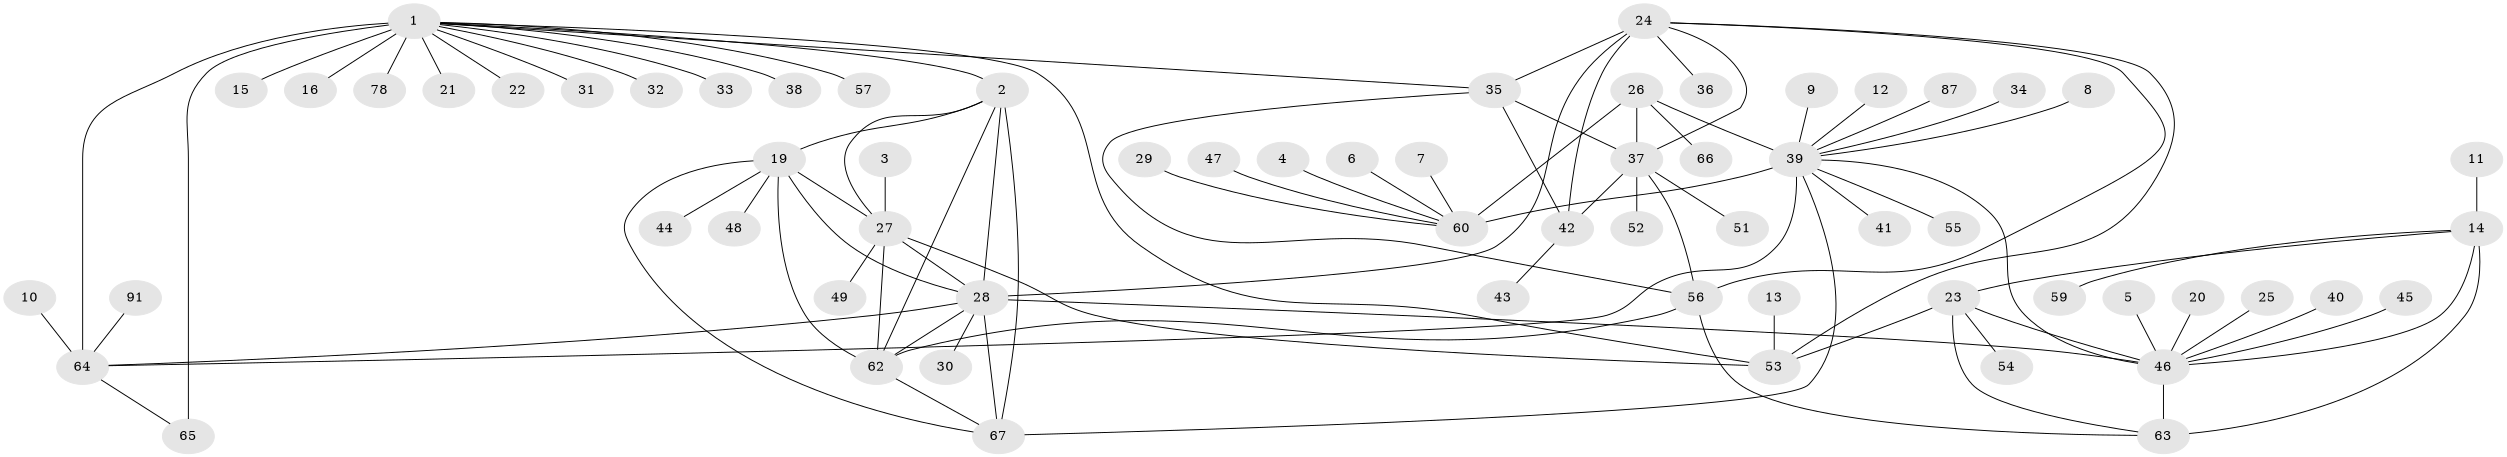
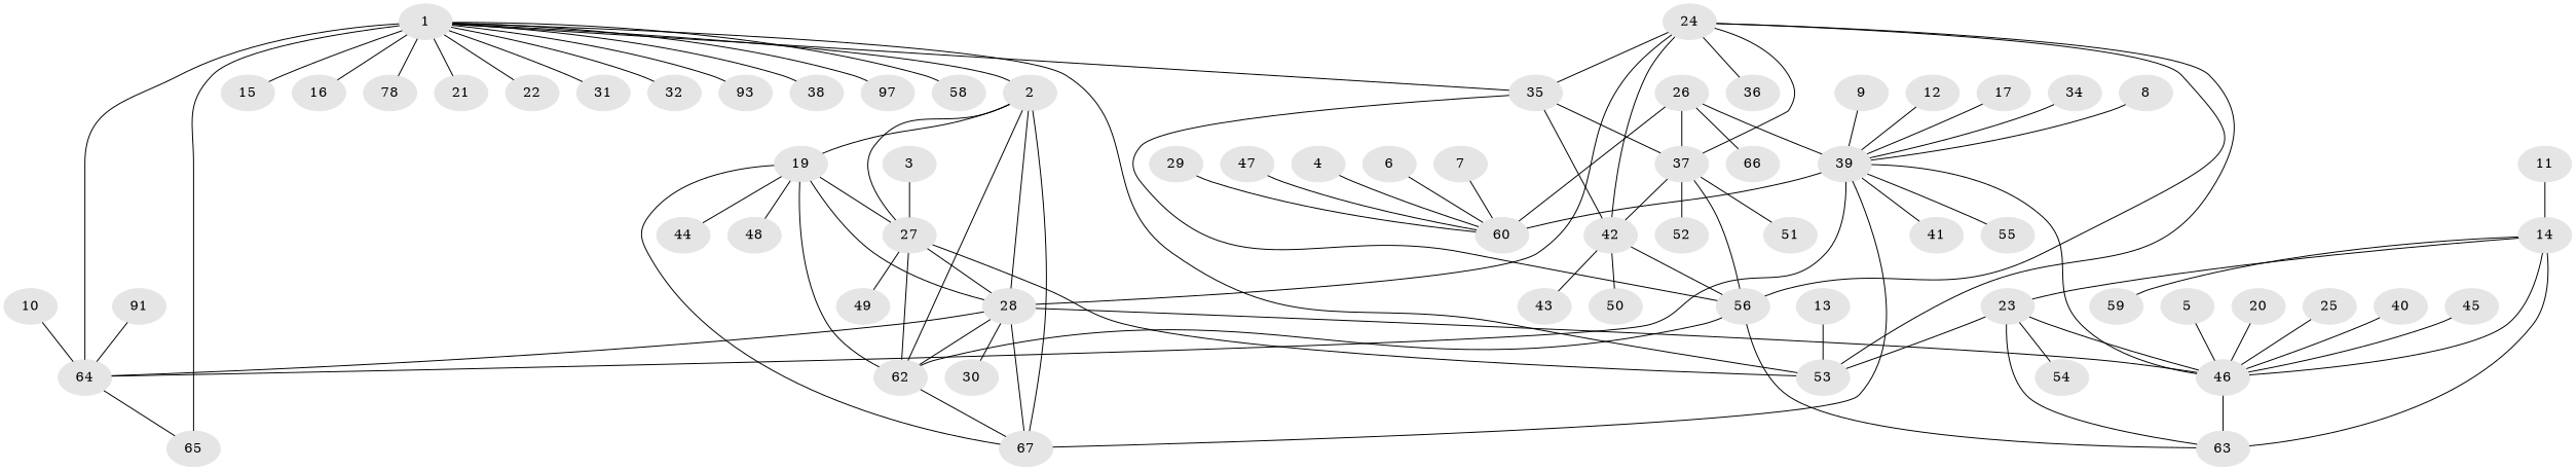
  graph {
    node [color=gray90 style=filled]
    edge [weight=1.0]
    1
    2
    15
    16
    n5 [label=78]
    21
    22
    31
    32
-   33
+   33 [label=93]
    35
    38
-   57
+   57 [label=97]
+   58
    64
    65
    53
    19
    27
    28
    62
    67
    37
    42
    56
    46
    63
    44
    48
    49
    30
    3
    4
    60
    5
    6
    7
    8
    39
    41
    55
    9
    10
    11
    14
    23
    59
    12
    13
    54
-   17 [label=87]
+   17
    20
    24
    36
    51
    52
    43
+   50
    25
    26
    66
    29
    34
    40
    45
    47
    n67 [label=91]
    1 -- 2
    1 -- 15
    1 -- 16
    1 -- n5
    1 -- 21
    1 -- 22
    1 -- 31
    1 -- 32
    1 -- 33
    1 -- 35
    1 -- 38
    1 -- 57
+   1 -- 58
    1 -- 64 [weight=4.0]
    1 -- 65 [weight=4.0]
    1 -- 53
    2 -- 19
    2 -- 27
    2 -- 28
    2 -- 62
    2 -- 67
    35 -- 37
    35 -- 42 [weight=2.0]
    35 -- 56
    64 -- 65
    19 -- 27
    19 -- 28
    19 -- 62
    19 -- 67
    19 -- 44
    19 -- 48
    27 -- 53
    27 -- 28
    27 -- 62
    27 -- 49
    28 -- 64
    28 -- 62
    28 -- 67
    28 -- 46
    28 -- 30
    62 -- 67
    37 -- 42 [weight=2.0]
    37 -- 56
    37 -- 51
    37 -- 52
+   42 -- 56 [weight=2.0]
    42 -- 43
+   42 -- 50
    56 -- 62
    56 -- 63
    46 -- 63 [weight=3.0]
    3 -- 27
    4 -- 60
    5 -- 46
    6 -- 60
    7 -- 60
    8 -- 39
    39 -- 64
    39 -- 67
    39 -- 46
    39 -- 60 [weight=6.0]
    39 -- 41
    39 -- 55
    9 -- 39
    10 -- 64
    11 -- 14
    14 -- 46
    14 -- 63 [weight=3.0]
    14 -- 23
    14 -- 59
    23 -- 53
    23 -- 46
    23 -- 63 [weight=3.0]
    23 -- 54
    12 -- 39
    13 -- 53
    17 -- 39
    20 -- 46
    24 -- 35
    24 -- 53
    24 -- 28
    24 -- 37
    24 -- 42 [weight=2.0]
    24 -- 56
    24 -- 36
    25 -- 46
    26 -- 37
    26 -- 60 [weight=2.0]
    26 -- 39 [weight=3.0]
    26 -- 66
    29 -- 60
    34 -- 39
    40 -- 46
    45 -- 46
    47 -- 60
    n67 -- 64
  }
